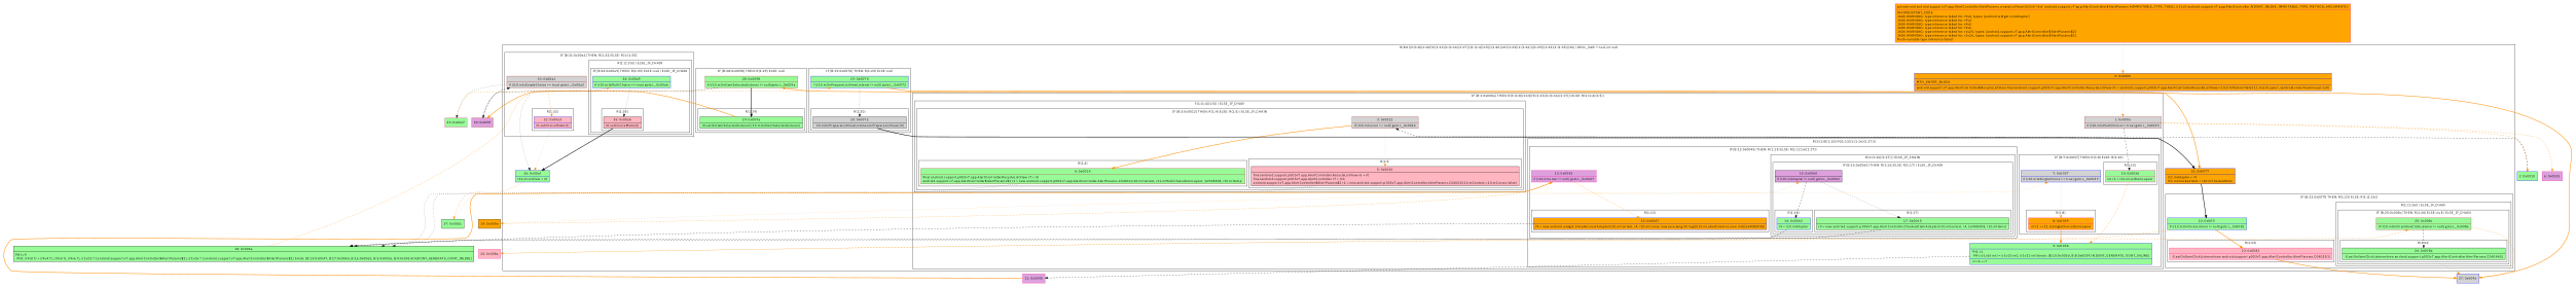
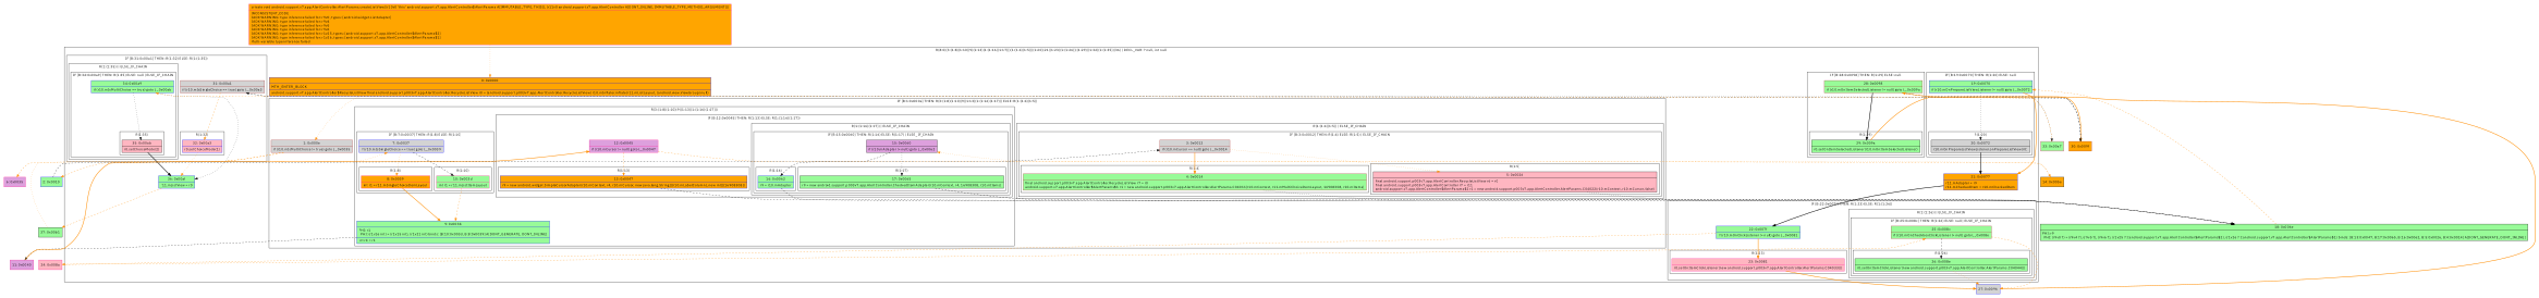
  digraph {
    fontname="IBM Plex Sans"
    node [color=blue fillcolor=palegreen fontname="IBM Plex Sans" shape=record style=filled]
    edge [color=darkorange fontname="IBM Plex Sans" style=dashed]
    n1 [color=deeppink fillcolor=orange label="{8\:\ 0x0039|int r1 = r11.mSingleChoiceItemLayout\l}"]
    n2 [color=deeppink label="{10\:\ 0x003d|int r1 = r11.mListItemLayout\l}"]
    n3 [fillcolor=lightgrey label="{7\:\ 0x0037|if (r10.mIsSingleChoice == true) goto L_0x0039\l}"]
    n4 [fillcolor=orange label="{13\:\ 0x0047|r9 = new android.widget.SimpleCursorAdapter(r10.mContext, r4, r10.mCursor, new java.lang.String[]\{r10.mLabelColumn\}, new int[]\{16908308\})\l}"]
    n5 [label="{16\:\ 0x0062|r9 = r10.mAdapter\l}"]
    n6 [color=black label="{17\:\ 0x0065|r9 = new android.support.p003v7.app.AlertController.CheckedItemAdapter(r10.mContext, r4, 16908308, r10.mItems)\l}"]
    n7 [color=black fillcolor=plum label="{15\:\ 0x0060|if (r10.mAdapter != null) goto L_0x0062\l}"]
    n8 [color=deeppink fillcolor=plum label="{12\:\ 0x0045|if (r10.mCursor != null) goto L_0x0047\l}"]
    n9 [label="{9\:\ 0x003b|PHI: r1 \l  PHI: (r1v16 int) = (r1v15 int), (r1v21 int) binds: [B:10:0x003d, B:8:0x0039] A[DONT_GENERATE, DONT_INLINE]\l|int r4 = r1\l}"]
    n10 [color=brown label="{4\:\ 0x0014|final android.support.p003v7.app.AlertController.RecycleListView r7 = r0\landroid.support.v7.app.AlertController$AlertParams$1 r1 = new android.support.p003v7.app.AlertController.AlertParams.C04011(r10.mContext, r11.mMultiChoiceItemLayout, 16908308, r10.mItems)\l}"]
    n11 [color=black fillcolor=lightpink label="{5\:\ 0x0026|final android.support.p003v7.app.AlertController.RecycleListView r6 = r0\lfinal android.support.p003v7.app.AlertController r7 = r11\landroid.support.v7.app.AlertController$AlertParams$2 r1 = new android.support.p003v7.app.AlertController.AlertParams.C04022(r10.mContext, r10.mCursor, false)\l}"]
    n12 [color=brown fillcolor=lightgrey label="{3\:\ 0x0012|if (r10.mCursor == null) goto L_0x0014\l}"]
    n13 [color=brown fillcolor=lightgrey label="{1\:\ 0x000e|if (r10.mIsMultiChoice != true) goto L_0x0035\l}"]
    n14 [color=deeppink fillcolor=lightpink label="{23\:\ 0x0081|r0.setOnItemClickListener(new android.support.p003v7.app.AlertController.AlertParams.C04033())\l}"]
    n15 [color=black label="{26\:\ 0x008e|r0.setOnItemClickListener(new android.support.p003v7.app.AlertController.AlertParams.C04044())\l}"]
    n16 [color=brown label="{25\:\ 0x008c|if (r10.mOnCheckboxClickListener != null) goto L_0x008e\l}"]
    n17 [label="{22\:\ 0x007f|if (r10.mOnClickListener != null) goto L_0x0081\l}"]
    n18 [color=black fillcolor=lightgrey label="{20\:\ 0x0072|r10.mOnPrepareListViewListener.onPrepareListView(r0)\l}"]
    n19 [label="{19\:\ 0x0070|if (r10.mOnPrepareListViewListener != null) goto L_0x0072\l}"]
    n20 [color=black label="{29\:\ 0x009a|r0.setOnItemSelectedListener(r10.mOnItemSelectedListener)\l}"]
    n21 [color=brown label="{28\:\ 0x0098|if (r10.mOnItemSelectedListener != null) goto L_0x009a\l}"]
    n22 [fillcolor=lightpink label="{32\:\ 0x00a3|r0.setChoiceMode(1)\l}"]
    n23 [color=black fillcolor=lightpink label="{35\:\ 0x00ab|r0.setChoiceMode(2)\l}"]
    n24 [label="{34\:\ 0x00a9|if (r10.mIsMultiChoice == true) goto L_0x00ab\l}"]
    n25 [color=brown fillcolor=lightgrey label="{31\:\ 0x00a1|if (r10.mIsSingleChoice == true) goto L_0x00a3\l}"]
    n26 [fillcolor=orange label="{0\:\ 0x0000|MTH_ENTER_BLOCK\l|android.support.v7.app.AlertController$RecycleListView final android.support.p003v7.app.AlertController.RecycleListView r0 = (android.support.p003v7.app.AlertController.RecycleListView) r10.mInflater.inflate(r11.mListLayout, (android.view.ViewGroup) null)\l}"]
    n27 [fillcolor=orange label="{21\:\ 0x0077|r11.mAdapter = r9\lr11.mCheckedItem = r10.mCheckedItem\l}"]
    n28 [label="{36\:\ 0x00af|r11.mListView = r0\l}"]
    n29 [color=black label="{18\:\ 0x006e|PHI: r9 \l  PHI: (r9v0 ?) = (r9v4 ?), (r9v5 ?), (r9v6 ?), (r1v25 ? I:android.support.v7.app.AlertController$AlertParams$2), (r1v26 ? I:android.support.v7.app.AlertController$AlertParams$1) binds: [B:13:0x0047, B:17:0x0065, B:16:0x0062, B:5:0x0026, B:4:0x0014] A[DONT_GENERATE, DONT_INLINE]\l}"]
    n30 [color=black fillcolor=orange label="{14\:\ 0x005e}"]
    n31 [color=deeppink fillcolor=plum label="{11\:\ 0x0040}"]
    n32 [label="{2\:\ 0x0010}"]
    n33 [color=deeppink fillcolor=plum label="{6\:\ 0x0035}"]
    n34 [fillcolor=lightgrey label="{27\:\ 0x0096}"]
    n35 [color=deeppink fillcolor=lightpink label="{24\:\ 0x008a}"]
-   n36 [color=brown fillcolor=plum label="{30\:\ 0x009f}"]
+   n36 [color=brown fillcolor=orange label="{30\:\ 0x009f}"]
    n37 [color=deeppink label="{33\:\ 0x00a7}"]
    n38 [color=black label="{37\:\ 0x00b1}"]
    n39 [color=deeppink fillcolor=orange label="{private void android.support.v7.app.AlertController.AlertParams.createListView((r10v0 'this' android.support.v7.app.AlertController$AlertParams A[IMMUTABLE_TYPE, THIS]), (r11v0 android.support.v7.app.AlertController A[DONT_INLINE, IMMUTABLE_TYPE, METHOD_ARGUMENT]))  | INCONSISTENT_CODE\lJADX WARNING: type inference failed for: r9v0, types: [android.widget.ListAdapter]\lJADX WARNING: type inference failed for: r9v4\lJADX WARNING: type inference failed for: r9v5\lJADX WARNING: type inference failed for: r9v6\lJADX WARNING: type inference failed for: r1v25, types: [android.support.v7.app.AlertController$AlertParams$2]\lJADX WARNING: type inference failed for: r1v26, types: [android.support.v7.app.AlertController$AlertParams$1]\lMulti\-variable type inference failed\l}"]
    subgraph cluster_1 {
      label="R(8:0|(3:(1:8)(1:10)|9|(1:13)(1:(1:16)(1:17)))(1:(1:4)(1:5))|(1:20)|21|(1:23)(1:(1:26))|(1:29)|(1:32)(1:(1:35))|36) | DECL_VAR: ? null, int null\l"
      n26
      n27
      n28
      subgraph cluster_2 {
        label="IF [B:1:0x000e] THEN: R(3:(1:8)(1:10)|9|(1:13)(1:(1:16)(1:17))) ELSE: R(1:(1:4)(1:5))"
        n13
        subgraph cluster_3 {
          label="R(3:(1:8)(1:10)|9|(1:13)(1:(1:16)(1:17)))"
          n9
          subgraph cluster_4 {
            label="IF [B:7:0x0037] THEN: R(1:8) ELSE: R(1:10)"
            n3
            subgraph cluster_5 {
              label="R(1:8)"
              n1
            }
            subgraph cluster_6 {
              label="R(1:10)"
              n2
            }
          }
          subgraph cluster_7 {
            label="IF [B:12:0x0045] THEN: R(1:13) ELSE: R(1:(1:16)(1:17))"
            n8
            subgraph cluster_8 {
              label="R(1:13)"
              n4
            }
            subgraph cluster_9 {
              label="R(1:(1:16)(1:17)) | ELSE_IF_CHAIN\l"
              subgraph cluster_10 {
                label="IF [B:15:0x0060] THEN: R(1:16) ELSE: R(1:17) | ELSE_IF_CHAIN\l"
                n7
                subgraph cluster_11 {
                  label="R(1:16)"
                  n5
                }
                subgraph cluster_12 {
                  label="R(1:17)"
                  n6
                }
              }
            }
          }
        }
        subgraph cluster_13 {
          label="R(1:(1:4)(1:5)) | ELSE_IF_CHAIN\l"
          subgraph cluster_14 {
            label="IF [B:3:0x0012] THEN: R(1:4) ELSE: R(1:5) | ELSE_IF_CHAIN\l"
            n12
            subgraph cluster_15 {
              label="R(1:4)"
              n10
            }
            subgraph cluster_16 {
              label="R(1:5)"
              n11
            }
          }
        }
      }
      subgraph cluster_17 {
        label="IF [B:22:0x007f] THEN: R(1:23) ELSE: R(1:(1:26))"
        n17
        subgraph cluster_18 {
          label="R(1:23)"
          n14
        }
        subgraph cluster_19 {
          label="R(1:(1:26)) | ELSE_IF_CHAIN\l"
          subgraph cluster_20 {
            label="IF [B:25:0x008c] THEN: R(1:26) ELSE: null | ELSE_IF_CHAIN\l"
            n16
            subgraph cluster_21 {
              label="R(1:26)"
              n15
            }
          }
        }
      }
      subgraph cluster_22 {
        label="IF [B:19:0x0070] THEN: R(1:20) ELSE: null"
        n19
        subgraph cluster_23 {
          label="R(1:20)"
          n18
        }
      }
      subgraph cluster_24 {
        label="IF [B:28:0x0098] THEN: R(1:29) ELSE: null"
        n21
        subgraph cluster_25 {
          label="R(1:29)"
          n20
        }
      }
      subgraph cluster_26 {
        label="IF [B:31:0x00a1] THEN: R(1:32) ELSE: R(1:(1:35))"
        n25
        subgraph cluster_27 {
          label="R(1:32)"
          n22
        }
        subgraph cluster_28 {
          label="R(1:(1:35)) | ELSE_IF_CHAIN\l"
          subgraph cluster_29 {
            label="IF [B:34:0x00a9] THEN: R(1:35) ELSE: null | ELSE_IF_CHAIN\l"
            n24
            subgraph cluster_30 {
              label="R(1:35)"
              n23
            }
          }
        }
      }
    }
    n1 -> n9 [style=bold]
    n2 -> n9
    n3 -> n1 [style=dotted]
-   n13 -> n2 [color=black]
+   n3 -> n2 [color=black]
    n4 -> n29 [color=black]
    n5 -> n29 [color=black]
    n6 -> n29 [color=black]
    n7 -> n5 [color=black]
    n7 -> n6 [color=black style=dotted]
    n8 -> n4
    n8 -> n30
    n9 -> n31 [color=black]
    n10 -> n29 [color=black style=dotted]
    n11 -> n29 [color=black style=dotted]
    n12 -> n10 [style=bold]
    n12 -> n11 [style=dotted]
    n13 -> n32
    n13 -> n33
    n14 -> n34 [style=bold]
    n15 -> n34 [style=dotted]
    n16 -> n15 [color=black]
    n16 -> n34
    n17 -> n14 [style=bold]
    n17 -> n35
    n18 -> n27 [color=black style=bold]
    n19 -> n18 [color=black style=dotted]
    n19 -> n27 [style=bold]
    n20 -> n36 [style=bold]
    n21 -> n20 [color=black style=bold]
    n21 -> n36 [color=black]
    n22 -> n28 [style=dotted]
    n23 -> n28 [color=black style=bold]
    n24 -> n23 [color=black style=dotted]
    n24 -> n28 [color=black style=dotted]
    n25 -> n22
    n25 -> n37 [color=black style=dotted]
    n26 -> n13 [style=dotted]
    n27 -> n17 [color=black style=bold]
    n28 -> n38
    n29 -> n19
    n30 -> n7 [style=dotted]
    n31 -> n8 [style=bold]
    n32 -> n12 [color=black]
    n34 -> n21 [style=bold]
    n35 -> n16
    n36 -> n25 [color=black]
    n37 -> n24
    n38 -> n3 [style=dotted]
    n39 -> n26 [style=dotted]
  }
